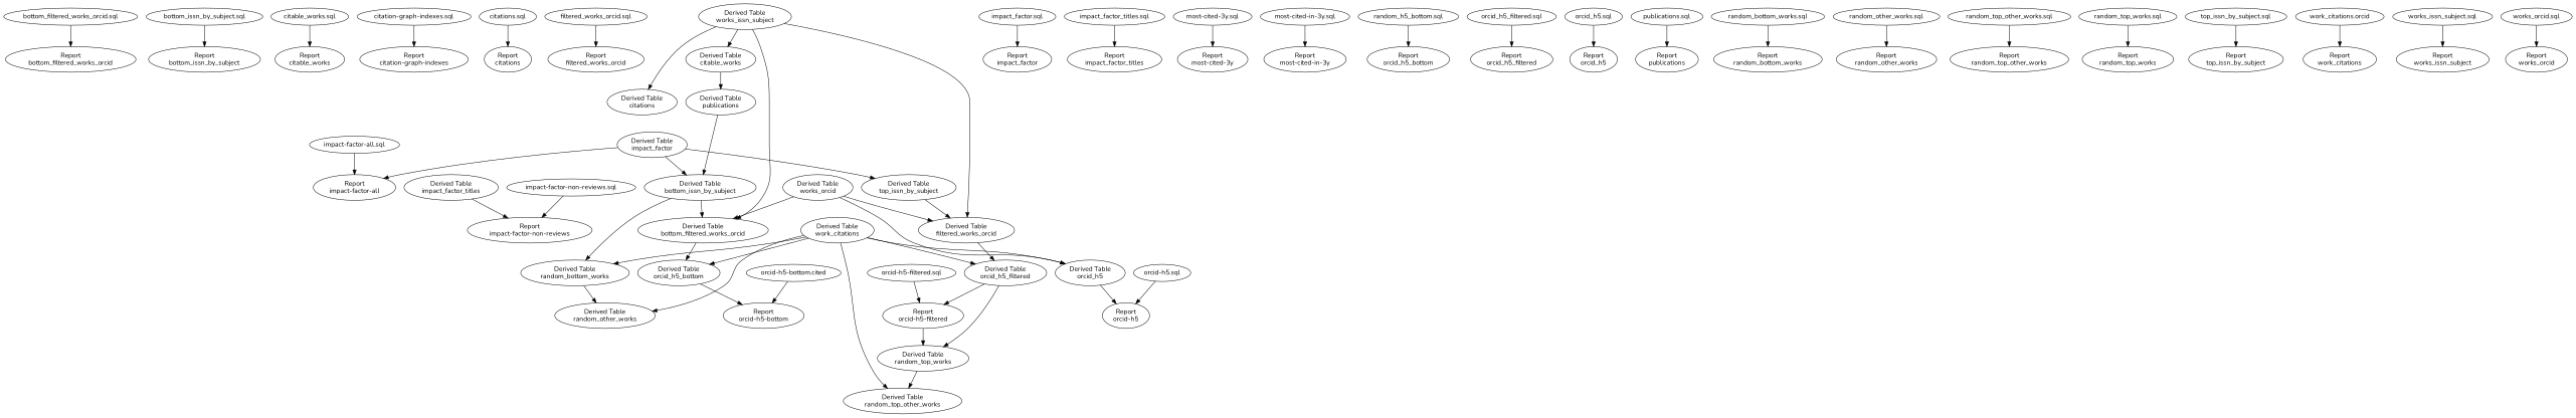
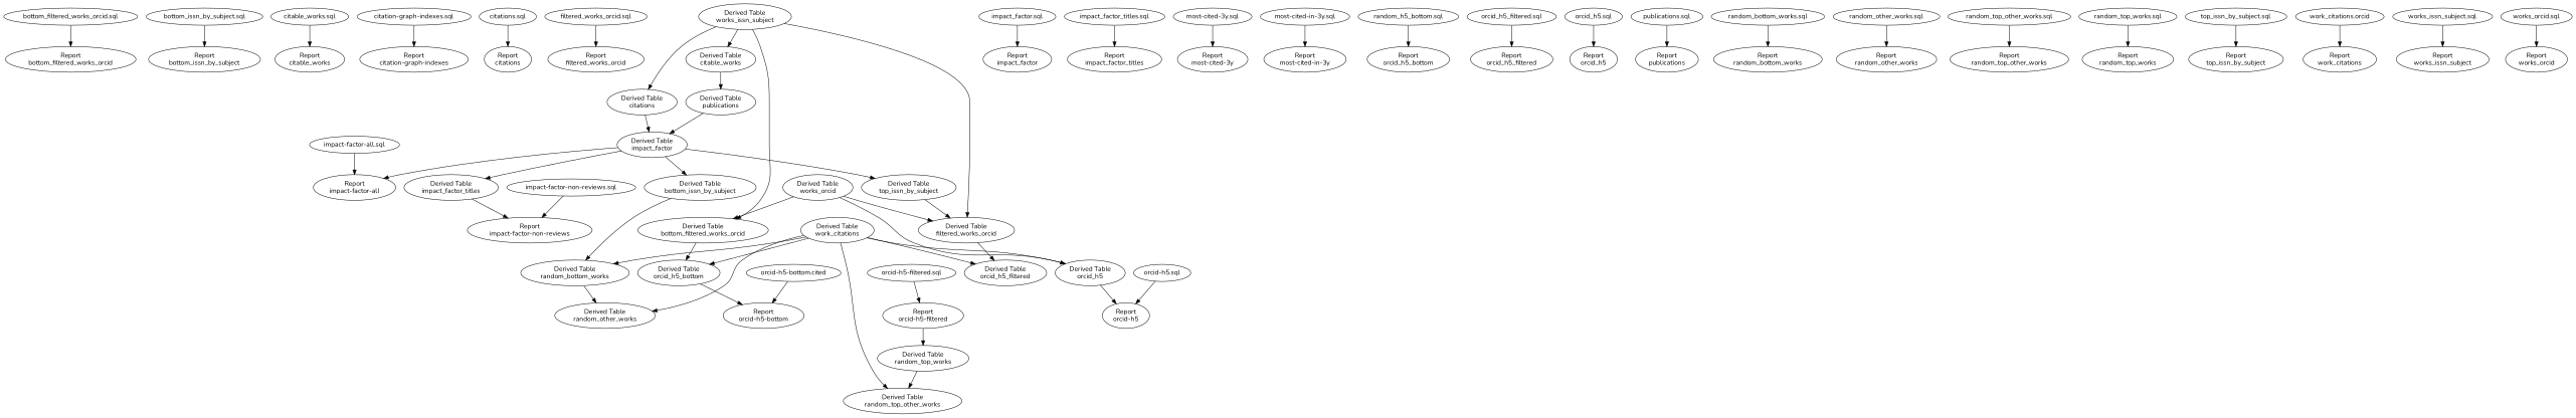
  digraph {
    fontname=Nunito
    node [fontname=Nunito]
    edge [fontname=Nunito]
    "bottom_filtered_works_orcid.sql"
    "Report\nbottom_filtered_works_orcid"
    "bottom_issn_by_subject.sql"
    "Report\nbottom_issn_by_subject"
    "citable_works.sql"
    "Report\ncitable_works"
    "citation-graph-indexes.sql"
    "Report\ncitation-graph-indexes"
    "citations.sql"
    "Report\ncitations"
    "filtered_works_orcid.sql"
    "Report\nfiltered_works_orcid"
    "impact-factor-all.sql"
    "Report\nimpact-factor-all"
    "Derived Table\nimpact_factor"
    "Derived Table\nimpact_factor_titles"
    "Derived Table\nbottom_issn_by_subject"
    "Derived Table\ntop_issn_by_subject"
    "Report\nimpact-factor-non-reviews"
    "Derived Table\nrandom_bottom_works"
    "Derived Table\nbottom_filtered_works_orcid"
    "Derived Table\nfiltered_works_orcid"
    "impact_factor.sql"
    "Report\nimpact_factor"
    "impact-factor-non-reviews.sql"
    "impact_factor_titles.sql"
    "Report\nimpact_factor_titles"
    "most-cited-3y.sql"
    "Report\nmost-cited-3y"
    "most-cited-in-3y.sql"
    "Report\nmost-cited-in-3y"
    n32 [label="random_h5_bottom.sql"]
    "Report\norcid_h5_bottom"
    n34 [label="orcid-h5-bottom.cited"]
    "Report\norcid-h5-bottom"
    "Derived Table\norcid_h5_bottom"
    "Derived Table\nrandom_other_works"
    "orcid_h5_filtered.sql"
    "Report\norcid_h5_filtered"
    "orcid-h5-filtered.sql"
    "Report\norcid-h5-filtered"
    "Derived Table\nrandom_top_works"
    "Derived Table\norcid_h5_filtered"
    "Derived Table\nrandom_top_other_works"
    "orcid_h5.sql"
    "Report\norcid_h5"
    "orcid-h5.sql"
    "Report\norcid-h5"
    "Derived Table\norcid_h5"
    "publications.sql"
    "Report\npublications"
    "random_bottom_works.sql"
    "Report\nrandom_bottom_works"
    "random_other_works.sql"
    "Report\nrandom_other_works"
    "random_top_other_works.sql"
    "Report\nrandom_top_other_works"
    "random_top_works.sql"
    "Report\nrandom_top_works"
    "top_issn_by_subject.sql"
    "Report\ntop_issn_by_subject"
    n62 [label="work_citations.orcid"]
    "Report\nwork_citations"
    "works_issn_subject.sql"
    "Report\nworks_issn_subject"
    "works_orcid.sql"
    "Report\nworks_orcid"
    "Derived Table\nworks_issn_subject"
    "Derived Table\ncitable_works"
    "Derived Table\ncitations"
    "Derived Table\npublications"
    "Derived Table\nworks_orcid"
    "Derived Table\nwork_citations"
    "bottom_filtered_works_orcid.sql" -> "Report\nbottom_filtered_works_orcid"
    "bottom_issn_by_subject.sql" -> "Report\nbottom_issn_by_subject"
    "citable_works.sql" -> "Report\ncitable_works"
    "citation-graph-indexes.sql" -> "Report\ncitation-graph-indexes"
    "citations.sql" -> "Report\ncitations"
    "filtered_works_orcid.sql" -> "Report\nfiltered_works_orcid"
    "impact-factor-all.sql" -> "Report\nimpact-factor-all"
    "Derived Table\nimpact_factor" -> "Report\nimpact-factor-all"
+   "Derived Table\nimpact_factor" -> "Derived Table\nimpact_factor_titles"
    "Derived Table\nimpact_factor" -> "Derived Table\nbottom_issn_by_subject"
    "Derived Table\nimpact_factor" -> "Derived Table\ntop_issn_by_subject"
    "Derived Table\nimpact_factor_titles" -> "Report\nimpact-factor-non-reviews"
    "Derived Table\nbottom_issn_by_subject" -> "Derived Table\nrandom_bottom_works"
-   "Derived Table\nbottom_issn_by_subject" -> "Derived Table\nbottom_filtered_works_orcid"
    "Derived Table\ntop_issn_by_subject" -> "Derived Table\nfiltered_works_orcid"
    "Derived Table\nrandom_bottom_works" -> "Derived Table\nrandom_other_works"
    "Derived Table\nbottom_filtered_works_orcid" -> "Derived Table\norcid_h5_bottom"
    "Derived Table\nfiltered_works_orcid" -> "Derived Table\norcid_h5_filtered"
    "impact_factor.sql" -> "Report\nimpact_factor"
    "impact-factor-non-reviews.sql" -> "Report\nimpact-factor-non-reviews"
    "impact_factor_titles.sql" -> "Report\nimpact_factor_titles"
    "most-cited-3y.sql" -> "Report\nmost-cited-3y"
    "most-cited-in-3y.sql" -> "Report\nmost-cited-in-3y"
    n32 -> "Report\norcid_h5_bottom"
    n34 -> "Report\norcid-h5-bottom"
    "Derived Table\norcid_h5_bottom" -> "Report\norcid-h5-bottom"
    "orcid_h5_filtered.sql" -> "Report\norcid_h5_filtered"
    "orcid-h5-filtered.sql" -> "Report\norcid-h5-filtered"
    "Report\norcid-h5-filtered" -> "Derived Table\nrandom_top_works"
    "Derived Table\nrandom_top_works" -> "Derived Table\nrandom_top_other_works"
-   "Derived Table\norcid_h5_filtered" -> "Report\norcid-h5-filtered"
-   "Derived Table\norcid_h5_filtered" -> "Derived Table\nrandom_top_works"
    "orcid_h5.sql" -> "Report\norcid_h5"
    "orcid-h5.sql" -> "Report\norcid-h5"
    "Derived Table\norcid_h5" -> "Report\norcid-h5"
    "publications.sql" -> "Report\npublications"
    "random_bottom_works.sql" -> "Report\nrandom_bottom_works"
    "random_other_works.sql" -> "Report\nrandom_other_works"
    "random_top_other_works.sql" -> "Report\nrandom_top_other_works"
    "random_top_works.sql" -> "Report\nrandom_top_works"
    "top_issn_by_subject.sql" -> "Report\ntop_issn_by_subject"
    n62 -> "Report\nwork_citations"
    "works_issn_subject.sql" -> "Report\nworks_issn_subject"
    "works_orcid.sql" -> "Report\nworks_orcid"
    "Derived Table\nworks_issn_subject" -> "Derived Table\nbottom_filtered_works_orcid"
    "Derived Table\nworks_issn_subject" -> "Derived Table\nfiltered_works_orcid"
    "Derived Table\nworks_issn_subject" -> "Derived Table\ncitable_works"
    "Derived Table\nworks_issn_subject" -> "Derived Table\ncitations"
    "Derived Table\ncitable_works" -> "Derived Table\npublications"
-   "Derived Table\npublications" -> "Derived Table\nbottom_issn_by_subject"
+   "Derived Table\ncitations" -> "Derived Table\nimpact_factor"
+   "Derived Table\npublications" -> "Derived Table\nimpact_factor"
    "Derived Table\nworks_orcid" -> "Derived Table\nbottom_filtered_works_orcid"
    "Derived Table\nworks_orcid" -> "Derived Table\nfiltered_works_orcid"
    "Derived Table\nworks_orcid" -> "Derived Table\norcid_h5"
    "Derived Table\nwork_citations" -> "Derived Table\nrandom_bottom_works"
    "Derived Table\nwork_citations" -> "Derived Table\norcid_h5_bottom"
    "Derived Table\nwork_citations" -> "Derived Table\nrandom_other_works"
    "Derived Table\nwork_citations" -> "Derived Table\norcid_h5_filtered"
    "Derived Table\nwork_citations" -> "Derived Table\nrandom_top_other_works"
    "Derived Table\nwork_citations" -> "Derived Table\norcid_h5"
  }
